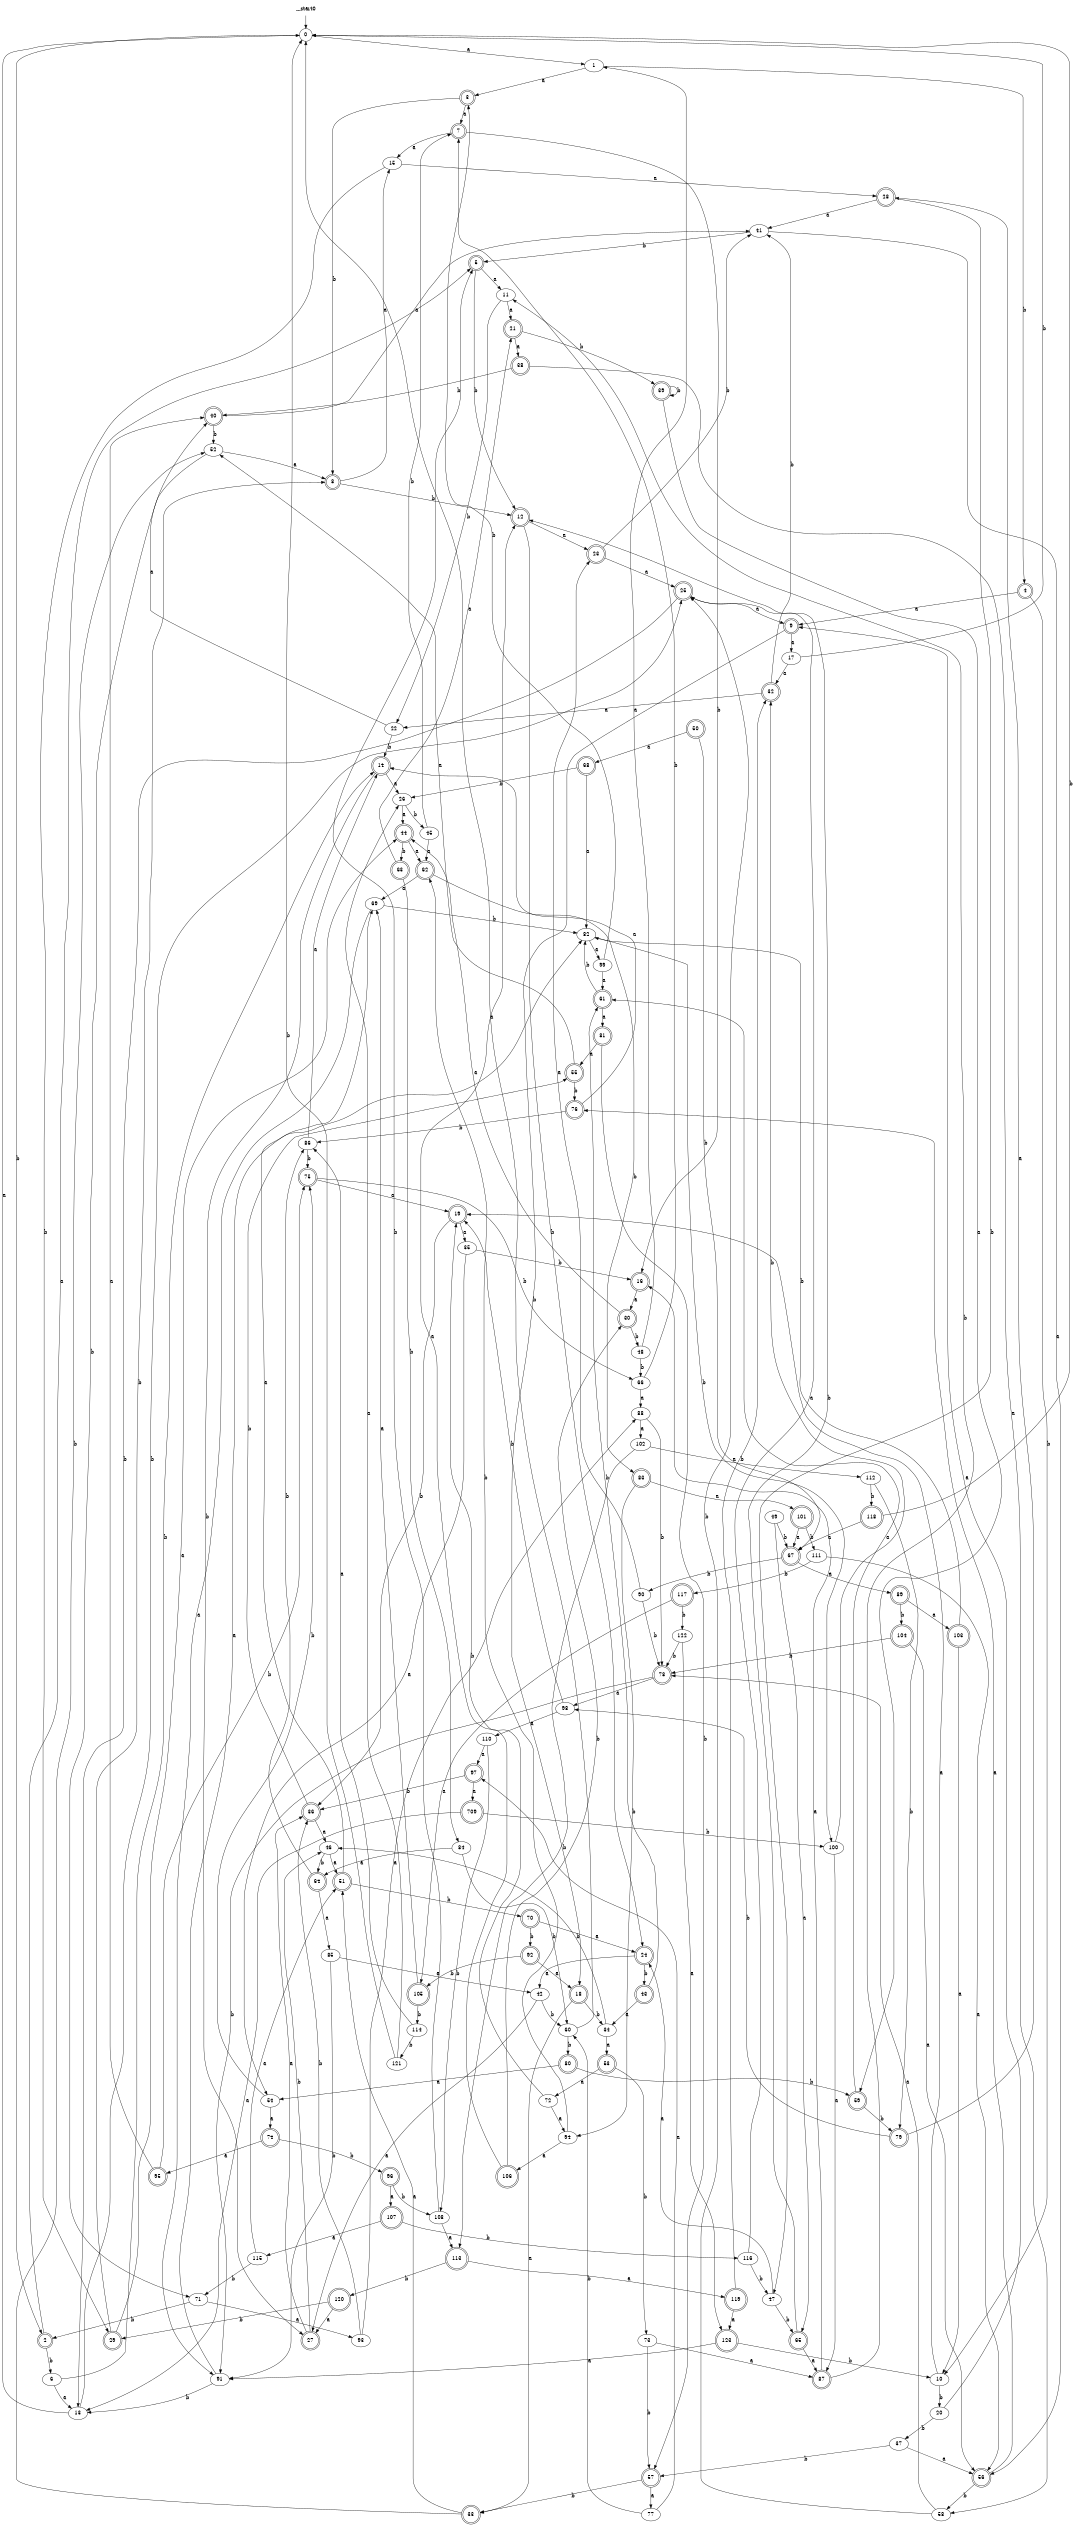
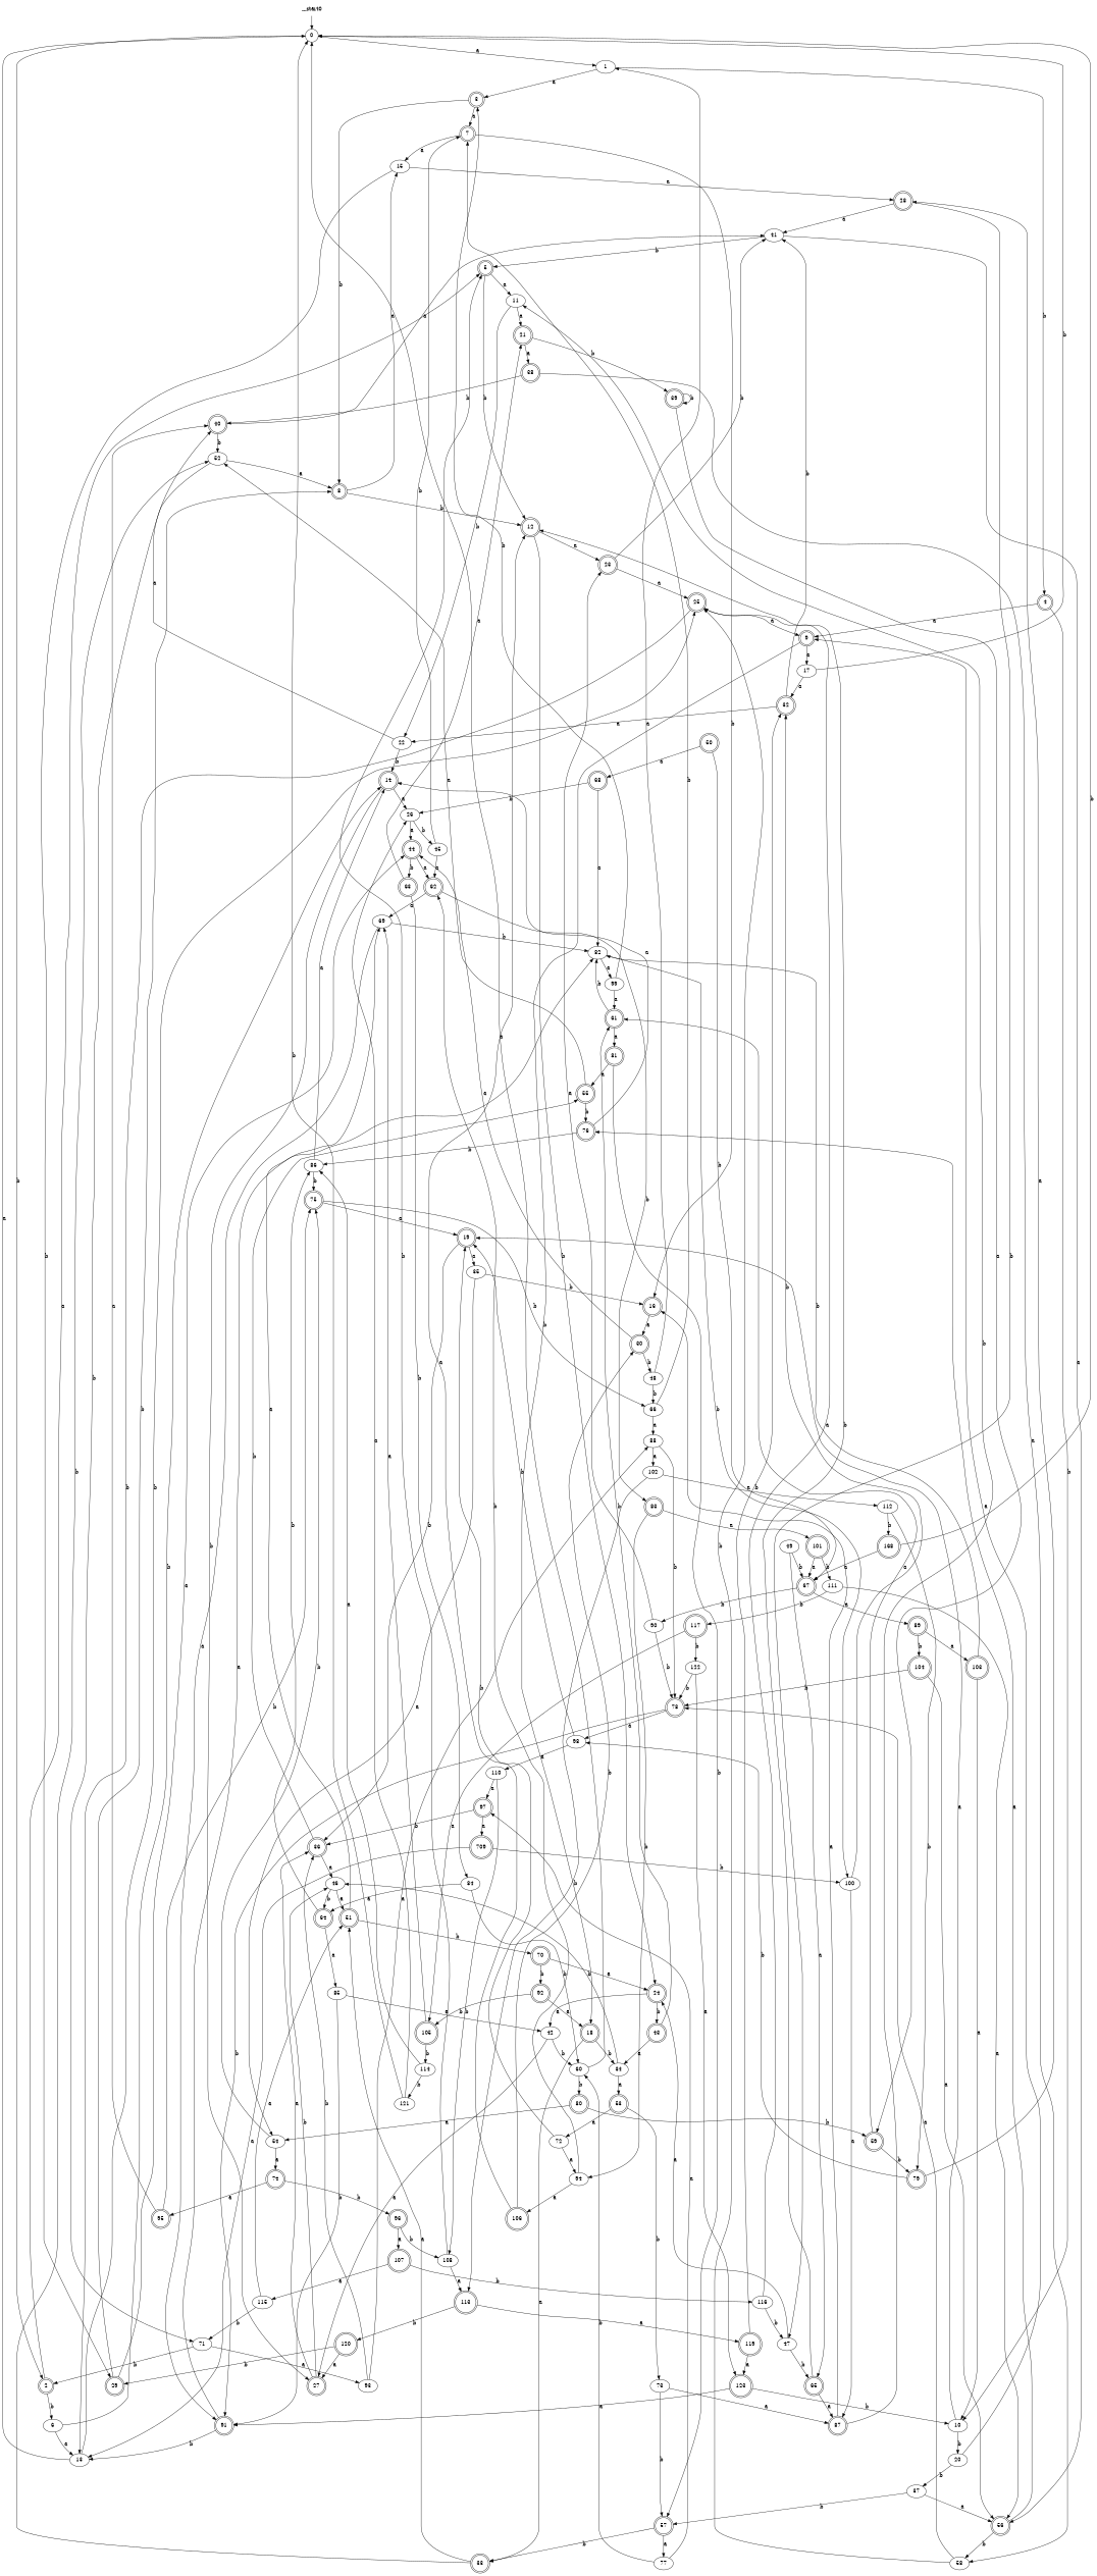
  digraph {
    node [shape=doublecircle]
    __start0 [shape=none]
    0 [shape=circle]
    1 [shape=""]
    2
    3
    4
    5
    6 [shape=""]
    7
    8
    9
    10 [shape=""]
    11 [shape=""]
    12
    13 [shape=""]
    14
    15 [shape=""]
    16
    17 [shape=""]
    18
    19
    20 [shape=""]
    21
    22 [shape=""]
    23
    24
    25
    26 [shape=""]
    27
    28
    29
    30
    32
    33
    34 [shape=""]
    35 [shape=""]
    36
    37 [shape=""]
    38
    39
    40
    41 [shape=""]
    42 [shape=""]
    43
    44
    45 [shape=""]
    46 [shape=""]
    47 [shape=""]
    48 [shape=""]
    51
    52 [shape=""]
    53
    54 [shape=""]
    55
    56
    57
    58 [shape=""]
    59
    60 [shape=""]
    61
    62
    63
    64
    65
    66 [shape=""]
    49 [shape=""]
    67
    50
    68
    69 [shape=""]
    70
    71 [shape=""]
    72 [shape=""]
    73 [shape=""]
    74
    75
    76
    77 [shape=""]
    78
    79
    80
    81
    82 [shape=""]
    83
    84 [shape=""]
    85 [shape=""]
    86 [shape=""]
    87
    88 [shape=""]
    89
    90 [shape=""]
-   91 [shape=ellipse]
+   91
    92
    93 [shape=""]
    94 [shape=""]
    95
    96
    97
    98 [shape=""]
    99 [shape=""]
    100 [shape=""]
    101
    102 [shape=""]
    103
    104
    105
    106
    107
    108 [shape=""]
    n110 [label=709]
    110 [shape=""]
    111 [shape=""]
    112 [shape=""]
    113
    114 [shape=""]
    115 [shape=""]
    116 [shape=""]
    117
-   118
+   118 [label=168]
    119
    120
    121 [shape=""]
    122 [shape=""]
    123
    __start0 -> 0
    0 -> 1 [label=a]
    0 -> 2 [label=b]
    1 -> 3 [label=a]
    1 -> 4 [label=b]
    2 -> 5 [label=a]
    2 -> 6 [label=b]
    3 -> 7 [label=a]
    3 -> 8 [label=b]
    4 -> 9 [label=a]
    4 -> 10 [label=b]
    5 -> 11 [label=a]
    5 -> 12 [label=b]
    6 -> 13 [label=a]
    6 -> 14 [label=b]
    7 -> 15 [label=a]
    7 -> 16 [label=b]
    8 -> 12 [label=b]
    8 -> 15 [label=a]
    9 -> 17 [label=a]
    9 -> 18 [label=b]
    10 -> 19 [label=a]
    10 -> 20 [label=b]
    11 -> 21 [label=a]
    11 -> 22 [label=b]
    12 -> 23 [label=a]
    12 -> 24 [label=b]
    13 -> 0 [label=a]
    13 -> 25 [label=b]
    14 -> 26 [label=a]
    14 -> 27 [label=b]
    15 -> 28 [label=a]
    15 -> 29 [label=b]
    16 -> 30 [label=a]
    17 -> 0 [label=b]
    17 -> 32 [label=a]
    18 -> 33 [label=a]
    18 -> 34 [label=b]
    19 -> 35 [label=a]
    19 -> 36 [label=b]
    20 -> 9 [label=a]
    20 -> 37 [label=b]
    21 -> 38 [label=a]
    21 -> 39 [label=b]
    22 -> 14 [label=b]
    22 -> 40 [label=a]
    23 -> 25 [label=a]
    23 -> 41 [label=b]
    24 -> 42 [label=a]
    24 -> 43 [label=b]
    25 -> 9 [label=a]
    25 -> 13 [label=b]
    26 -> 44 [label=a]
    26 -> 45 [label=b]
    27 -> 36 [label=a]
    27 -> 46 [label=b]
    28 -> 41 [label=a]
    28 -> 47 [label=b]
    29 -> 8 [label=b]
    29 -> 44 [label=a]
    30 -> 44 [label=a]
    30 -> 48 [label=b]
    32 -> 22 [label=a]
    32 -> 41 [label=b]
    33 -> 51 [label=a]
    33 -> 52 [label=b]
    34 -> 46 [label=b]
    34 -> 53 [label=a]
    35 -> 16 [label=b]
    35 -> 54 [label=a]
    36 -> 46 [label=a]
    36 -> 55 [label=b]
    37 -> 56 [label=a]
    37 -> 57 [label=b]
    38 -> 40 [label=b]
    38 -> 58 [label=a]
    39 -> 39 [label=b]
    39 -> 59 [label=a]
    40 -> 41 [label=a]
    40 -> 52 [label=b]
    41 -> 5 [label=b]
    41 -> 56 [label=a]
    42 -> 27 [label=a]
    42 -> 60 [label=b]
    43 -> 34 [label=a]
    43 -> 61 [label=b]
    44 -> 62 [label=a]
    44 -> 63 [label=b]
    45 -> 7 [label=b]
    45 -> 62 [label=a]
    46 -> 51 [label=a]
    46 -> 64 [label=b]
    47 -> 24 [label=a]
    47 -> 65 [label=b]
    48 -> 1 [label=a]
    48 -> 66 [label=b]
    51 -> 69 [label=a]
    51 -> 70 [label=b]
    52 -> 8 [label=a]
    52 -> 71 [label=b]
    53 -> 72 [label=a]
    53 -> 73 [label=b]
    54 -> 74 [label=a]
    54 -> 75 [label=b]
    55 -> 52 [label=a]
    55 -> 76 [label=b]
    56 -> 58 [label=b]
    56 -> 76 [label=a]
    57 -> 33 [label=b]
    57 -> 77 [label=a]
    58 -> 25 [label=b]
    58 -> 78 [label=a]
    59 -> 61 [label=a]
    59 -> 79 [label=b]
    60 -> 0 [label=a]
    60 -> 80 [label=b]
    61 -> 81 [label=a]
    61 -> 82 [label=b]
    62 -> 69 [label=a]
    62 -> 83 [label=b]
    63 -> 21 [label=a]
    63 -> 84 [label=b]
    64 -> 85 [label=a]
    64 -> 86 [label=b]
    65 -> 12 [label=b]
    65 -> 87 [label=a]
    66 -> 7 [label=b]
    66 -> 88 [label=a]
    49 -> 65 [label=a]
    49 -> 67 [label=b]
    67 -> 89 [label=a]
    67 -> 90 [label=b]
    50 -> 67 [label=b]
    50 -> 68 [label=a]
    68 -> 26 [label=b]
    68 -> 82 [label=a]
    69 -> 82 [label=b]
    69 -> 91 [label=a]
    70 -> 24 [label=a]
    70 -> 92 [label=b]
    71 -> 2 [label=b]
    71 -> 93 [label=a]
    72 -> 19 [label=b]
    72 -> 94 [label=a]
    73 -> 57 [label=b]
    73 -> 87 [label=a]
    74 -> 95 [label=a]
    74 -> 96 [label=b]
    75 -> 19 [label=a]
    75 -> 66 [label=b]
    76 -> 14 [label=a]
    76 -> 86 [label=b]
    77 -> 60 [label=b]
    77 -> 97 [label=a]
    78 -> 91 [label=b]
    78 -> 98 [label=a]
    79 -> 28 [label=a]
    79 -> 98 [label=b]
    80 -> 54 [label=a]
    80 -> 59 [label=b]
    81 -> 55 [label=a]
    81 -> 57 [label=b]
    82 -> 99 [label=a]
    82 -> 100 [label=b]
    83 -> 94 [label=b]
    83 -> 101 [label=a]
    84 -> 60 [label=b]
    84 -> 64 [label=a]
    85 -> 42 [label=a]
    85 -> 91 [label=b]
    86 -> 14 [label=a]
    86 -> 75 [label=b]
    87 -> 11 [label=b]
    87 -> 16 [label=a]
    88 -> 78 [label=b]
    88 -> 102 [label=a]
    89 -> 103 [label=a]
    89 -> 104 [label=b]
    90 -> 23 [label=a]
    90 -> 78 [label=b]
    91 -> 13 [label=b]
    91 -> 82 [label=a]
    92 -> 18 [label=a]
    92 -> 105 [label=b]
    93 -> 36 [label=b]
    93 -> 88 [label=a]
    94 -> 62 [label=b]
    94 -> 106 [label=a]
    95 -> 40 [label=a]
    95 -> 75 [label=b]
    96 -> 107 [label=a]
    96 -> 108 [label=b]
    97 -> 36 [label=b]
    97 -> n110 [label=a]
    98 -> 19 [label=b]
    98 -> 110 [label=a]
    99 -> 3 [label=b]
    99 -> 61 [label=a]
    100 -> 32 [label=b]
    100 -> 87 [label=a]
    101 -> 67 [label=a]
    101 -> 111 [label=b]
    102 -> 112 [label=a]
    102 -> 113 [label=b]
    103 -> 10 [label=a]
    103 -> 82 [label=b]
    104 -> 56 [label=a]
    104 -> 78 [label=b]
    105 -> 69 [label=a]
    105 -> 114 [label=b]
    106 -> 12 [label=a]
    106 -> 30 [label=b]
    107 -> 115 [label=a]
    107 -> 116 [label=b]
    108 -> 5 [label=b]
    108 -> 113 [label=a]
    n110 -> 13 [label=a]
    n110 -> 100 [label=b]
    110 -> 97 [label=a]
    110 -> 108 [label=b]
    111 -> 56 [label=a]
    111 -> 117 [label=b]
    112 -> 79 [label=b]
    112 -> 118 [label=b]
    113 -> 119 [label=a]
    113 -> 120 [label=b]
    114 -> 86 [label=a]
    114 -> 121 [label=b]
    115 -> 51 [label=a]
    115 -> 71 [label=b]
    116 -> 25 [label=a]
    116 -> 47 [label=b]
    117 -> 105 [label=a]
    117 -> 122 [label=b]
    118 -> 0 [label=b]
    118 -> 67 [label=a]
    119 -> 32 [label=b]
    119 -> 123 [label=a]
    120 -> 27 [label=a]
    120 -> 29 [label=b]
    121 -> 0 [label=b]
    121 -> 26 [label=a]
    122 -> 78 [label=b]
    122 -> 123 [label=a]
    123 -> 10 [label=b]
    123 -> 91 [label=a]
  }
